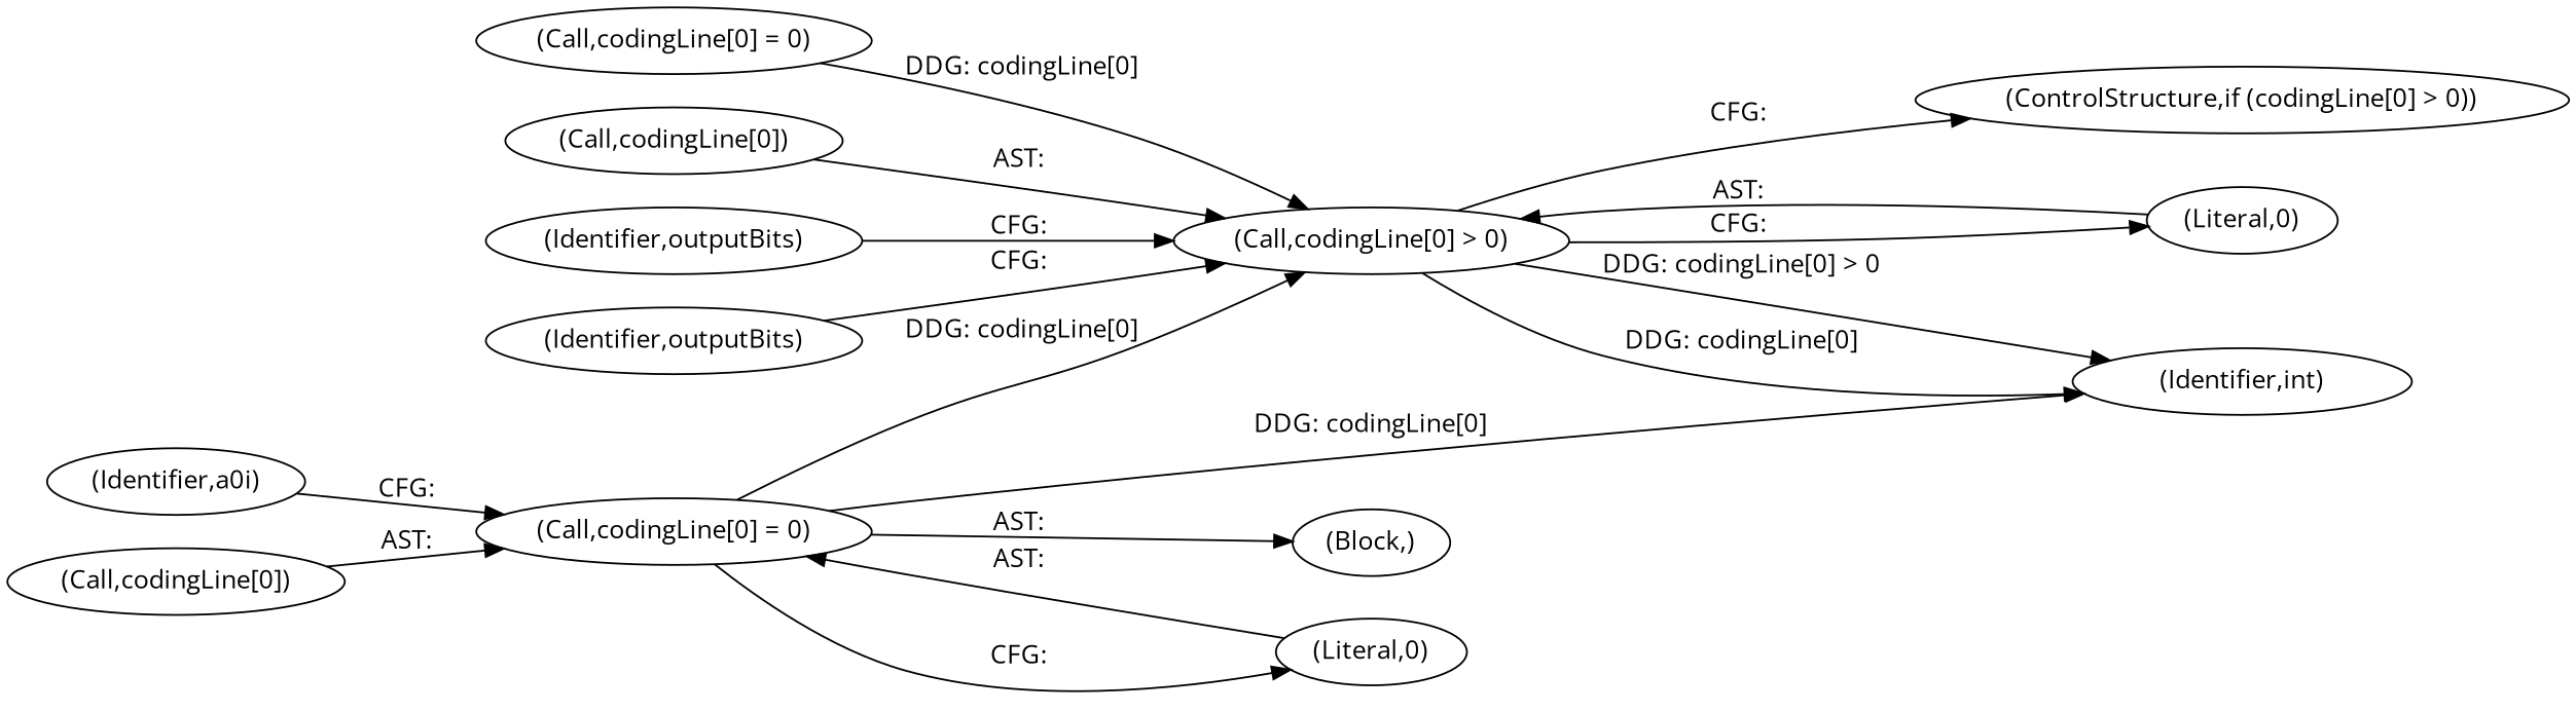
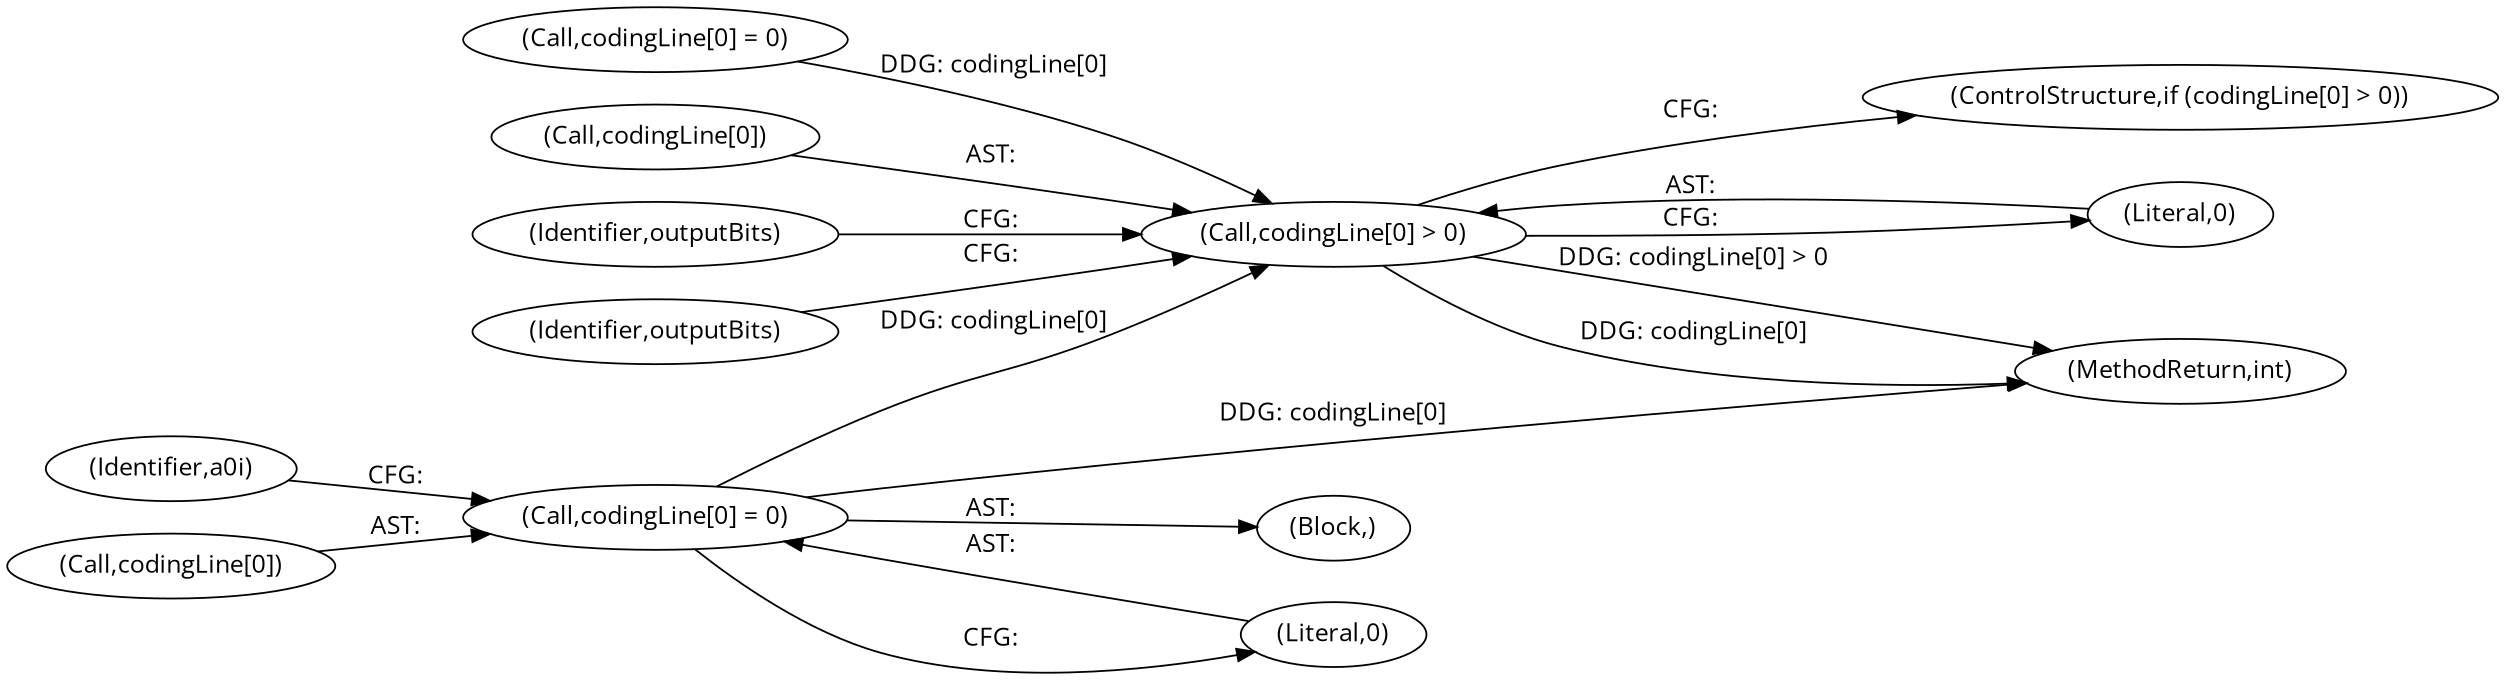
  digraph {
    fontname="Open Sans"
    rankdir=LR
    node [fontname="Open Sans"]
    edge [fontname="Open Sans"]
    n1 [label="(Call,codingLine[0] = 0)"]
    n2 [label="(Call,codingLine[0] > 0)"]
    n3 [label="(Block,)"]
-   n4 [label="(Identifier,int)"]
+   n4 [label="(MethodReturn,int)"]
    n5 [label="(Literal,0)"]
    n6 [label="(ControlStructure,if (codingLine[0] > 0))"]
    n7 [label="(Literal,0)"]
    n8 [label="(Identifier,outputBits)"]
    n9 [label="(Call,codingLine[0] = 0)"]
    n10 [label="(Identifier,a0i)"]
    n11 [label="(Call,codingLine[0])"]
    n12 [label="(Identifier,outputBits)"]
    n13 [label="(Call,codingLine[0])"]
    n1 -> n2 [label="DDG: codingLine[0]"]
    n1 -> n3 [label="AST: "]
    n1 -> n4 [label="DDG: codingLine[0]"]
    n1 -> n5 [label="CFG: "]
    n2 -> n4 [label="DDG: codingLine[0] > 0"]
    n2 -> n4 [label="DDG: codingLine[0]"]
    n2 -> n6 [label="CFG: "]
    n2 -> n7 [label="CFG: "]
    n5 -> n1 [label="AST: "]
    n7 -> n2 [label="AST: "]
    n8 -> n2 [label="CFG: "]
    n9 -> n2 [label="DDG: codingLine[0]"]
    n10 -> n1 [label="CFG: "]
    n11 -> n2 [label="AST: "]
    n12 -> n2 [label="CFG: "]
    n13 -> n1 [label="AST: "]
  }
